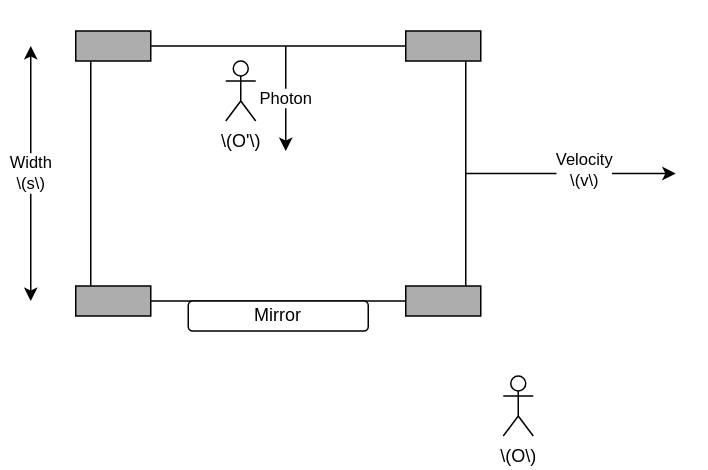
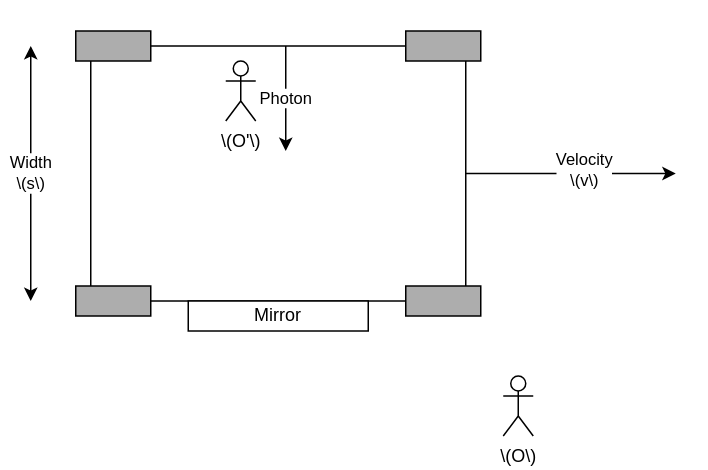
  <mxCell id="0" />
  <mxCell id="1" parent="0" />
  <mxCell id="2" value="" style="rounded=0;whiteSpace=wrap;html=1;" parent="1" vertex="1"><mxGeometry x="60" y="30" width="250" height="170" as="geometry" /></mxCell>
  <mxCell id="3" value="\(O'\)" style="shape=umlActor;verticalLabelPosition=bottom;verticalAlign=top;outlineConnect=0;html=1;" parent="1" vertex="1"><mxGeometry x="150" y="40" width="20" height="40" as="geometry" /></mxCell>
- <mxCell id="4" value="Mirror" style="whiteSpace=wrap;html=1;rounded=1;" parent="1" vertex="1"><mxGeometry x="125" y="200" width="120" height="20" as="geometry" /></mxCell>
+ <mxCell id="4" value="Mirror" style="rounded=0;whiteSpace=wrap;html=1;" parent="1" vertex="1"><mxGeometry x="125" y="200" width="120" height="20" as="geometry" /></mxCell>
  <mxCell id="5" value="Photon" style="endArrow=classic;html=1;rounded=0;" parent="1" edge="1"><mxGeometry width="50" height="50" relative="1" as="geometry"><mxPoint x="190" y="30" as="sourcePoint" /><mxPoint x="190" y="100" as="targetPoint" /></mxGeometry></mxCell>
  <mxCell id="6" value="\(O\)" style="shape=umlActor;verticalLabelPosition=bottom;verticalAlign=top;outlineConnect=0;html=1;" parent="1" vertex="1"><mxGeometry x="335" y="250" width="20" height="40" as="geometry" /></mxCell>
  <mxCell id="7" value="" style="rounded=0;whiteSpace=wrap;html=1;fillColor=#ADADAD;" parent="1" vertex="1"><mxGeometry x="50" y="190" width="50" height="20" as="geometry" /></mxCell>
  <mxCell id="8" value="" style="rounded=0;whiteSpace=wrap;html=1;fillColor=#ADADAD;" parent="1" vertex="1"><mxGeometry x="270" y="190" width="50" height="20" as="geometry" /></mxCell>
  <mxCell id="9" value="" style="rounded=0;whiteSpace=wrap;html=1;fillColor=#ADADAD;" parent="1" vertex="1"><mxGeometry x="270" y="20" width="50" height="20" as="geometry" /></mxCell>
  <mxCell id="10" value="" style="rounded=0;whiteSpace=wrap;html=1;fillColor=#ADADAD;" parent="1" vertex="1"><mxGeometry x="50" y="20" width="50" height="20" as="geometry" /></mxCell>
  <mxCell id="11" value="" style="endArrow=classic;html=1;rounded=0;exitX=1;exitY=0.5;exitDx=0;exitDy=0;" parent="1" source="2" edge="1"><mxGeometry width="50" height="50" relative="1" as="geometry"><mxPoint x="320" y="250" as="sourcePoint" /><mxPoint x="450" y="115" as="targetPoint" /></mxGeometry></mxCell>
  <mxCell id="12" value="Velocity&lt;br&gt;\(v\)" style="edgeLabel;html=1;align=center;verticalAlign=middle;resizable=0;points=[];" parent="11" vertex="1" connectable="0"><mxGeometry x="0.11" y="3" relative="1" as="geometry"><mxPoint as="offset" /></mxGeometry></mxCell>
  <mxCell id="13" value="Width&lt;br&gt;\(s\)" style="endArrow=classic;startArrow=classic;html=1;rounded=0;" parent="1" edge="1"><mxGeometry width="50" height="50" relative="1" as="geometry"><mxPoint x="20" y="200" as="sourcePoint" /><mxPoint x="20" y="30" as="targetPoint" /></mxGeometry></mxCell>
